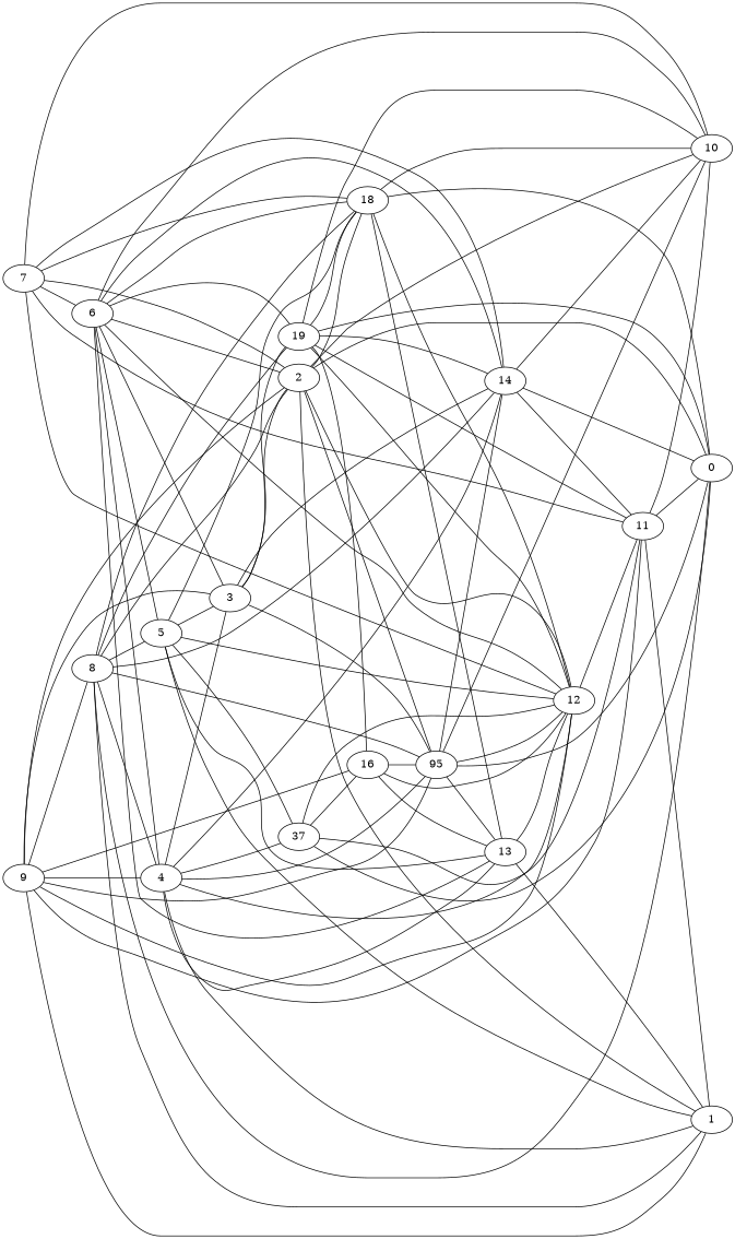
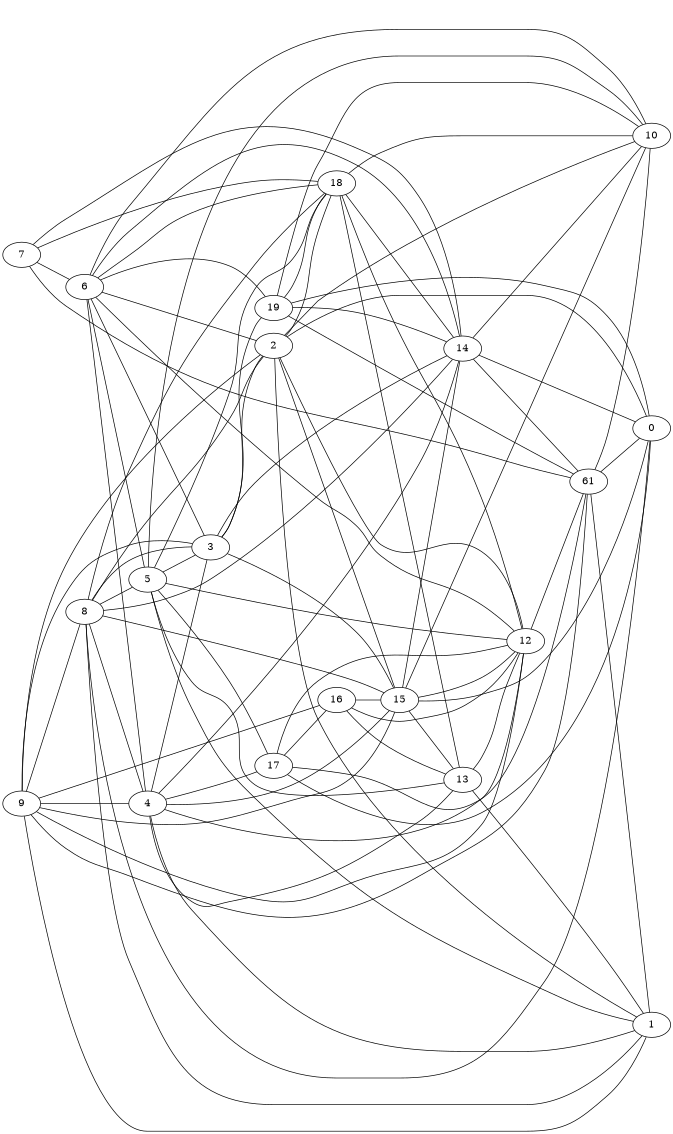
  digraph {
    rankdir=LR
    edge [color=black dir=none]
    2
    0
    10
    12
    13
    18
    1
-   11
+   11 [label=61]
    16
-   15 [label=95]
+   15
    14
    3
    19
    8
    5
    4
-   17 [label=37]
+   17
    7
    6
    9
    subgraph sub_1 {
      2
      0
      10
      12
      13
      18
      1
      11
      16
      15
      14
      3
      19
      8
      5
      4
      17
      7
      6
      9
    }
    2 -> 0
    2 -> 10
    2 -> 12
    2 -> 18
    2 -> 1
    2 -> 15
    12 -> 11
    13 -> 12
    13 -> 1
    18 -> 10
    18 -> 12
    18 -> 13
-   18 -> 0
+   18 -> 14
    11 -> 0
    11 -> 10
    11 -> 1
    16 -> 12
    16 -> 13
    16 -> 15
    15 -> 0
    15 -> 10
    15 -> 12
    15 -> 13
    15 -> 14
    14 -> 0
    14 -> 10
    14 -> 11
    3 -> 2
    3 -> 15
    3 -> 14
    3 -> 19
    19 -> 0
    19 -> 10
-   19 -> 12
    19 -> 18
    19 -> 11
-   19 -> 16
    19 -> 14
    8 -> 2
    8 -> 0
    8 -> 18
    8 -> 1
    8 -> 15
    8 -> 14
-   8 -> 19
+   8 -> 3
    8 -> 5
    8 -> 4
    5 -> 12
    5 -> 13
    5 -> 18
    5 -> 1
    5 -> 3
    5 -> 17
    4 -> 12
    4 -> 13
    4 -> 1
    4 -> 15
    4 -> 14
    4 -> 3
    4 -> 17
    17 -> 0
    17 -> 12
    17 -> 11
    17 -> 16
-   7 -> 2
-   7 -> 10
-   7 -> 12
+   5 -> 10
    7 -> 18
    7 -> 11
    7 -> 14
    7 -> 6
    6 -> 2
    6 -> 10
    6 -> 12
-   6 -> 13
    6 -> 18
    6 -> 14
    6 -> 3
    6 -> 19
    6 -> 5
    6 -> 4
    9 -> 2
    9 -> 12
    9 -> 1
    9 -> 11
    9 -> 16
    9 -> 15
    9 -> 3
    9 -> 8
    9 -> 4
  }
